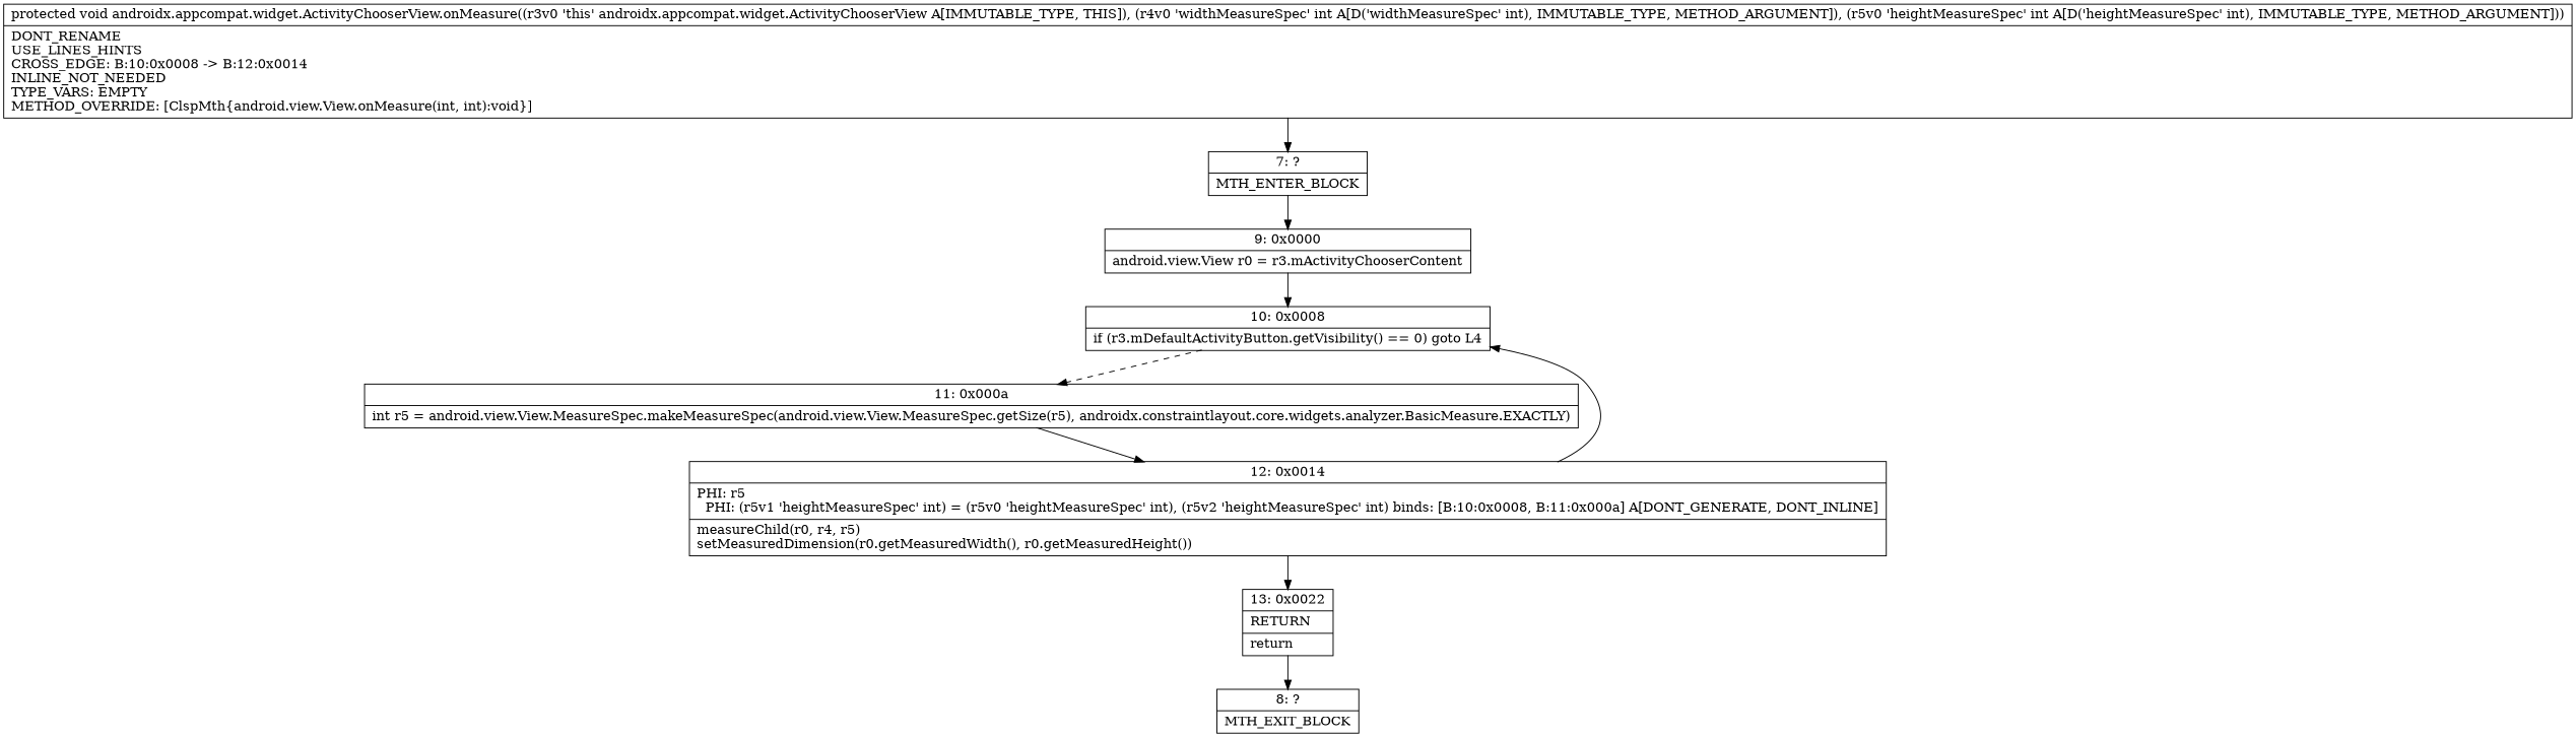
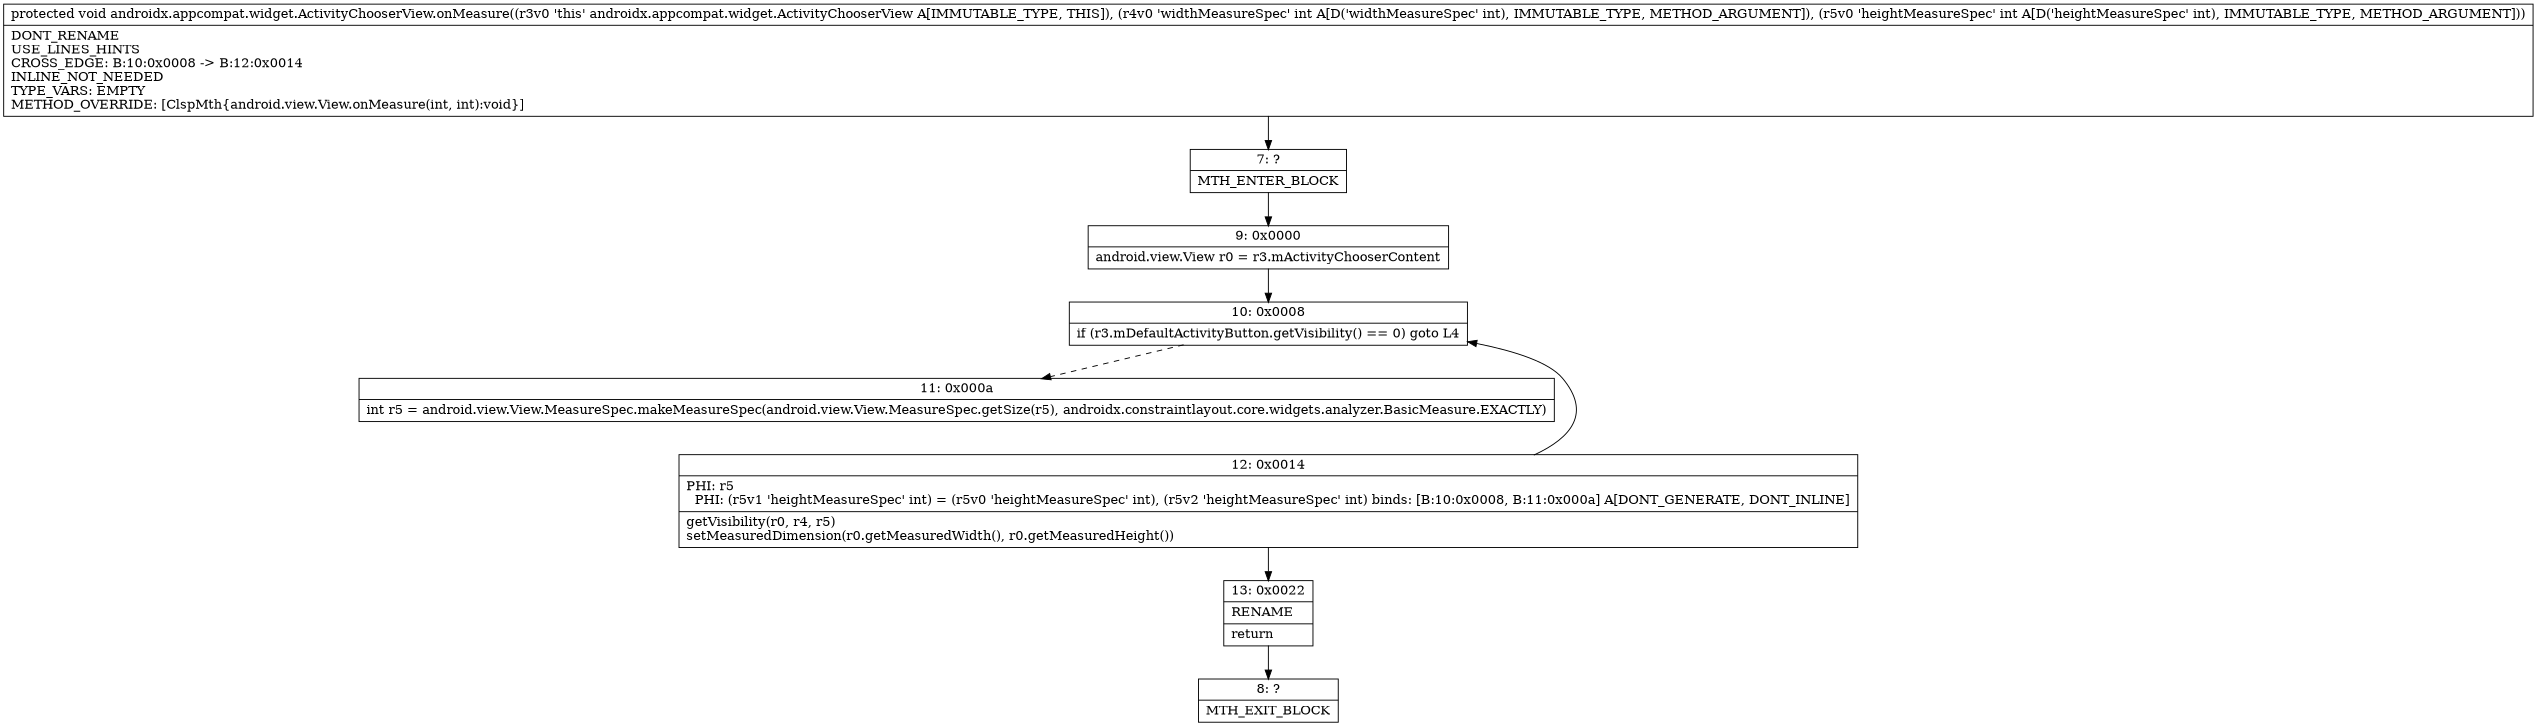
  digraph {
    fontname="DejaVu Serif"
    node [fontname="DejaVu Serif" shape=record]
    edge [fontname="DejaVu Serif"]
    n1 [label="{7\:\ ?|MTH_ENTER_BLOCK\l}"]
    n2 [label="{9\:\ 0x0000|android.view.View r0 = r3.mActivityChooserContent\l}"]
    n3 [label="{10\:\ 0x0008|if (r3.mDefaultActivityButton.getVisibility() == 0) goto L4\l}"]
    n4 [label="{11\:\ 0x000a|int r5 = android.view.View.MeasureSpec.makeMeasureSpec(android.view.View.MeasureSpec.getSize(r5), androidx.constraintlayout.core.widgets.analyzer.BasicMeasure.EXACTLY)\l}"]
-   n5 [label="{12\:\ 0x0014|PHI: r5 \l  PHI: (r5v1 'heightMeasureSpec' int) = (r5v0 'heightMeasureSpec' int), (r5v2 'heightMeasureSpec' int) binds: [B:10:0x0008, B:11:0x000a] A[DONT_GENERATE, DONT_INLINE]\l|measureChild(r0, r4, r5)\lsetMeasuredDimension(r0.getMeasuredWidth(), r0.getMeasuredHeight())\l}"]
-   n6 [label="{13\:\ 0x0022|RETURN\l|return\l}"]
+   n5 [label="{12\:\ 0x0014|PHI: r5 \l  PHI: (r5v1 'heightMeasureSpec' int) = (r5v0 'heightMeasureSpec' int), (r5v2 'heightMeasureSpec' int) binds: [B:10:0x0008, B:11:0x000a] A[DONT_GENERATE, DONT_INLINE]\l|getVisibility(r0, r4, r5)\lsetMeasuredDimension(r0.getMeasuredWidth(), r0.getMeasuredHeight())\l}"]
+   n6 [label="{13\:\ 0x0022|RENAME\l|return\l}"]
    n7 [label="{8\:\ ?|MTH_EXIT_BLOCK\l}"]
    n8 [label="{protected void androidx.appcompat.widget.ActivityChooserView.onMeasure((r3v0 'this' androidx.appcompat.widget.ActivityChooserView A[IMMUTABLE_TYPE, THIS]), (r4v0 'widthMeasureSpec' int A[D('widthMeasureSpec' int), IMMUTABLE_TYPE, METHOD_ARGUMENT]), (r5v0 'heightMeasureSpec' int A[D('heightMeasureSpec' int), IMMUTABLE_TYPE, METHOD_ARGUMENT]))  | DONT_RENAME\lUSE_LINES_HINTS\lCROSS_EDGE: B:10:0x0008 \-\> B:12:0x0014\lINLINE_NOT_NEEDED\lTYPE_VARS: EMPTY\lMETHOD_OVERRIDE: [ClspMth\{android.view.View.onMeasure(int, int):void\}]\l}"]
    n1 -> n2
    n2 -> n3
    n3 -> n4 [style=dashed]
-   n4 -> n5
    n5 -> n3
    n5 -> n6
    n6 -> n7
    n8 -> n1
  }
